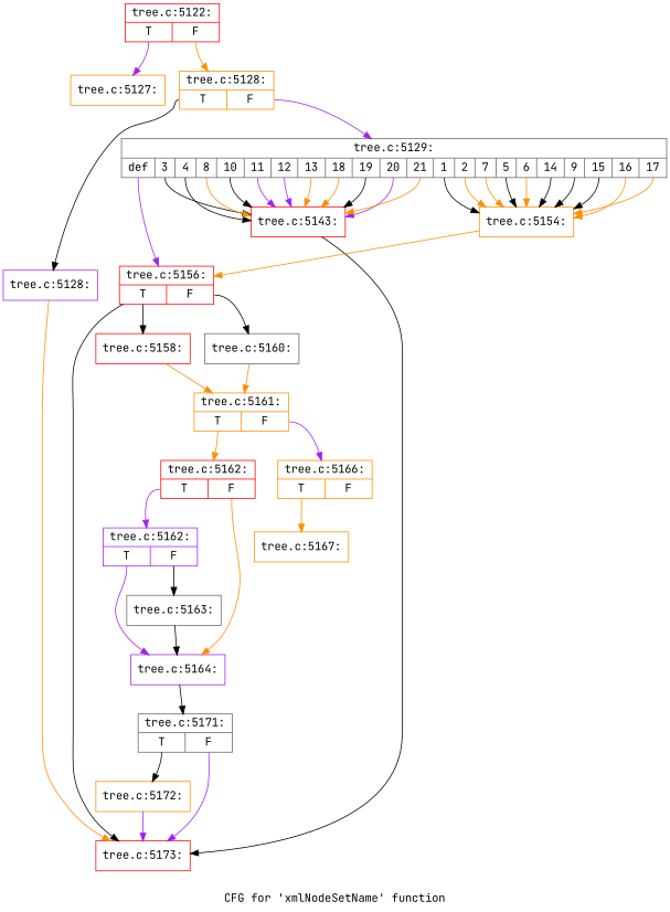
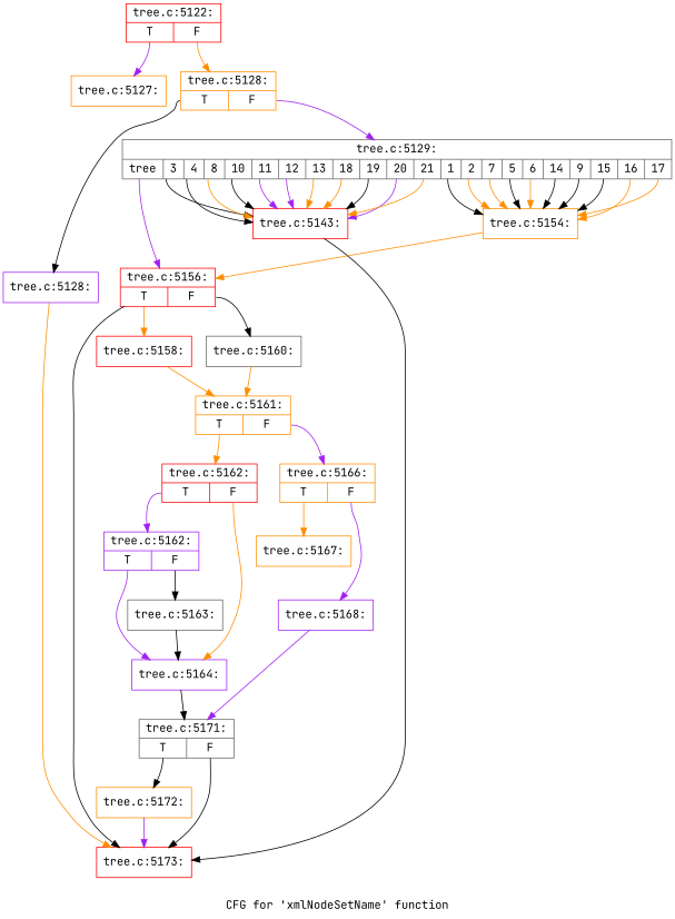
  digraph {
    fontname="JetBrains Mono"
    label="CFG for 'xmlNodeSetName' function"
    node [color=darkorange fontname="JetBrains Mono" shape=record]
    edge [color=black fontname="JetBrains Mono"]
    n1 [color=red label="{tree.c:5122:|{<s0>T|<s1>F}}"]
    n2 [label="{tree.c:5127:}"]
    n3 [label="{tree.c:5128:|{<s0>T|<s1>F}}"]
    n4 [color=purple label="{tree.c:5128:}"]
-   n5 [color=gray40 label="{tree.c:5129:|{<s0>def|<s1>3|<s2>4|<s3>8|<s4>10|<s5>11|<s6>12|<s7>13|<s8>18|<s9>19|<s10>20|<s11>21|<s12>1|<s13>2|<s14>7|<s15>5|<s16>6|<s17>14|<s18>9|<s19>15|<s20>16|<s21>17}}"]
+   n5 [color=gray40 label="{tree.c:5129:|{<s0>tree|<s1>3|<s2>4|<s3>8|<s4>10|<s5>11|<s6>12|<s7>13|<s8>18|<s9>19|<s10>20|<s11>21|<s12>1|<s13>2|<s14>7|<s15>5|<s16>6|<s17>14|<s18>9|<s19>15|<s20>16|<s21>17}}"]
    n6 [color=red label="{tree.c:5173:}"]
    n7 [color=red label="{tree.c:5156:|{<s0>T|<s1>F}}"]
    n8 [color=red label="{tree.c:5143:}"]
    n9 [label="{tree.c:5154:}"]
    n10 [color=red label="{tree.c:5158:}"]
    n11 [color=gray40 label="{tree.c:5160:}"]
    n12 [label="{tree.c:5161:|{<s0>T|<s1>F}}"]
    n13 [color=red label="{tree.c:5162:|{<s0>T|<s1>F}}"]
    n14 [label="{tree.c:5166:|{<s0>T|<s1>F}}"]
    n15 [color=purple label="{tree.c:5162:|{<s0>T|<s1>F}}"]
    n16 [color=purple label="{tree.c:5164:}"]
    n17 [label="{tree.c:5167:}"]
+   n18 [color=purple label="{tree.c:5168:}"]
    n19 [color=gray40 label="{tree.c:5163:}"]
    n20 [color=gray40 label="{tree.c:5171:|{<s0>T|<s1>F}}"]
    n21 [label="{tree.c:5172:}"]
    n1 -> n2 [color=purple tailport=s0]
    n1 -> n3 [color=darkorange tailport=s1]
    n3 -> n4 [tailport=s0]
    n3 -> n5 [color=purple tailport=s1]
    n4 -> n6 [color=darkorange]
    n5 -> n7 [color=purple tailport=s0]
    n5 -> n8 [tailport=s1]
    n5 -> n8 [tailport=s2]
    n5 -> n8 [color=darkorange tailport=s3]
    n5 -> n8 [tailport=s4]
    n5 -> n8 [color=purple tailport=s5]
    n5 -> n8 [color=purple tailport=s6]
    n5 -> n8 [color=darkorange tailport=s7]
    n5 -> n8 [color=darkorange tailport=s8]
    n5 -> n8 [tailport=s9]
    n5 -> n8 [color=purple tailport=s10]
    n5 -> n8 [color=darkorange tailport=s11]
    n5 -> n9 [tailport=s12]
    n5 -> n9 [color=darkorange tailport=s13]
    n5 -> n9 [color=darkorange tailport=s14]
    n5 -> n9 [tailport=s15]
    n5 -> n9 [color=darkorange tailport=s16]
    n5 -> n9 [tailport=s17]
    n5 -> n9 [tailport=s18]
    n5 -> n9 [tailport=s19]
    n5 -> n9 [color=darkorange tailport=s20]
    n5 -> n9 [color=darkorange tailport=s21]
    n7 -> n6
-   n7 -> n10 [tailport=s0]
+   n7 -> n10 [color=darkorange tailport=s0]
    n7 -> n11 [tailport=s1]
    n8 -> n6
    n9 -> n7 [color=darkorange]
    n10 -> n12 [color=darkorange]
    n11 -> n12 [color=darkorange]
    n12 -> n13 [color=darkorange tailport=s0]
    n12 -> n14 [color=purple tailport=s1]
    n13 -> n15 [color=purple tailport=s0]
    n13 -> n16 [color=darkorange tailport=s1]
    n14 -> n17 [color=darkorange tailport=s0]
+   n14 -> n18 [color=purple tailport=s1]
    n15 -> n16 [color=purple tailport=s0]
    n15 -> n19 [tailport=s1]
    n16 -> n20
+   n18 -> n20 [color=purple]
    n19 -> n16
-   n20 -> n6 [color=purple tailport=s1]
+   n20 -> n6 [tailport=s1]
    n20 -> n21 [tailport=s0]
    n21 -> n6 [color=purple]
  }
